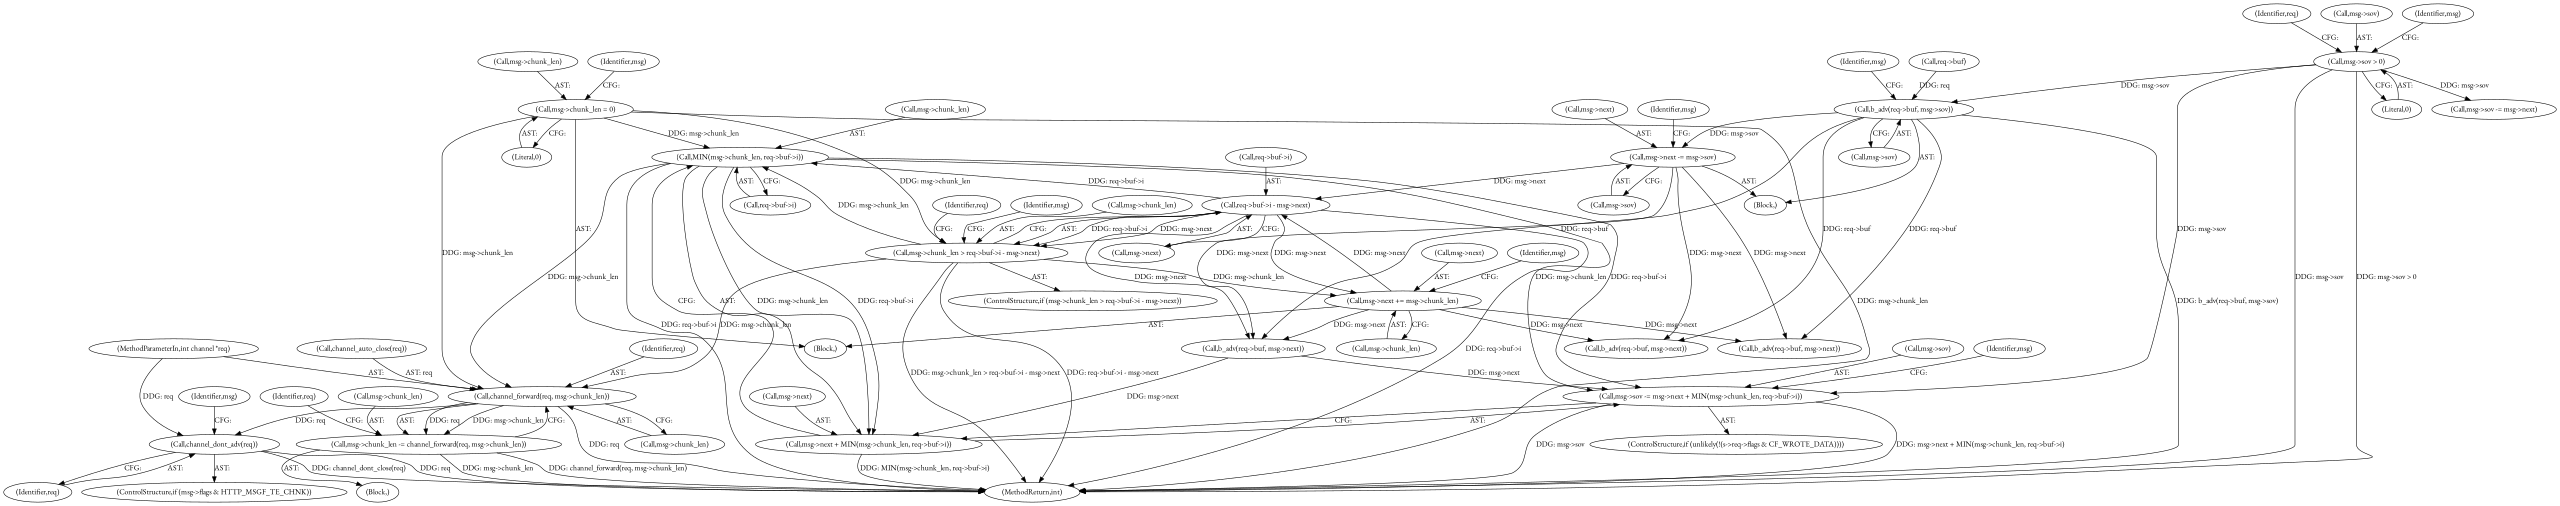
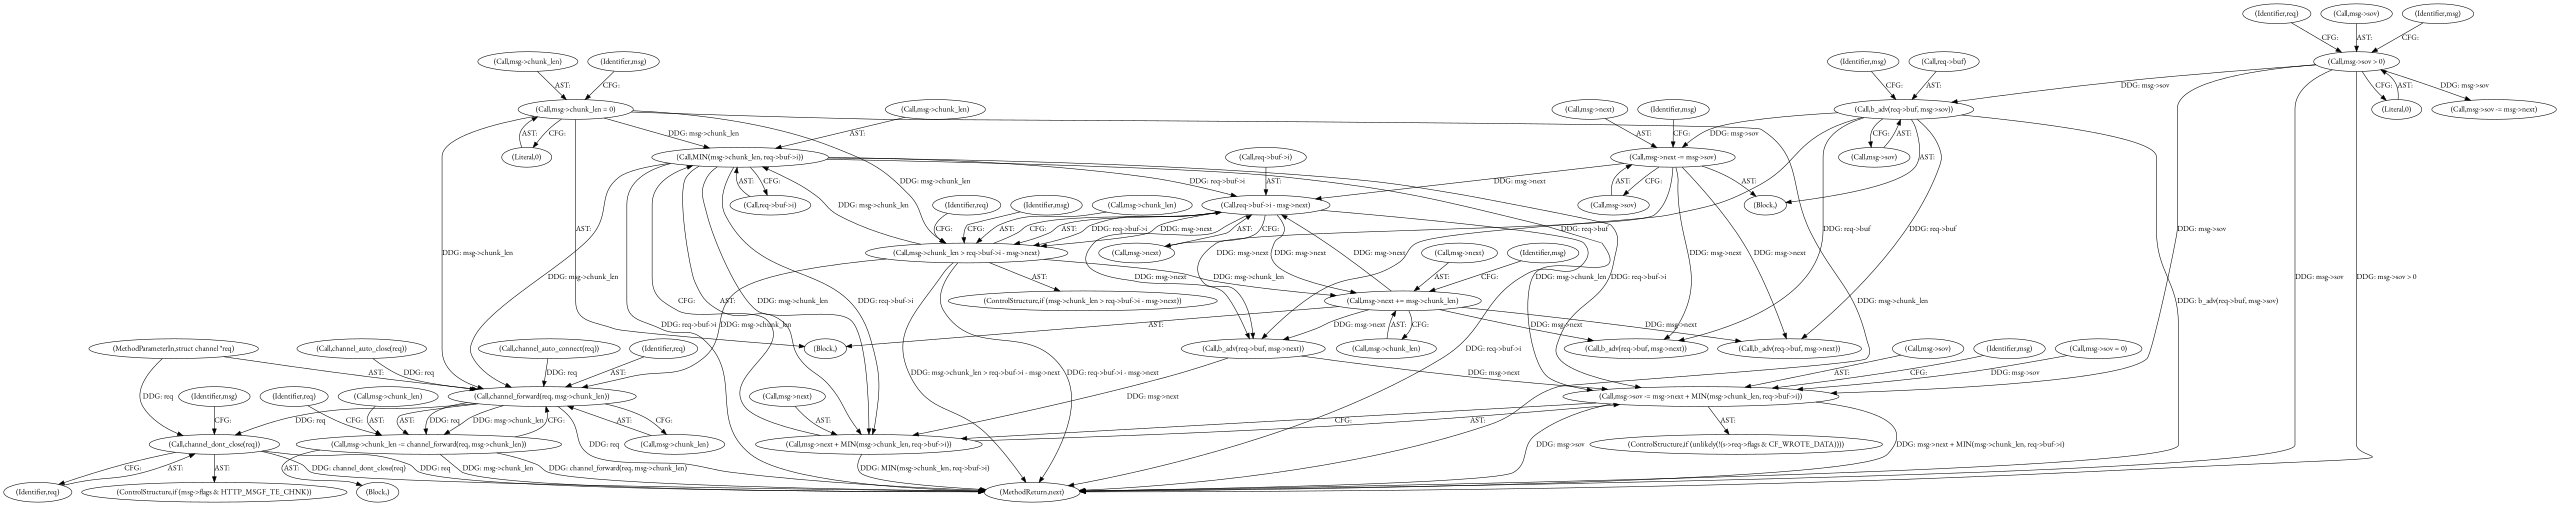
  digraph {
    fontname="EB Garamond"
    node [fontname="EB Garamond"]
    edge [fontname="EB Garamond"]
    n1 [label="(Call,MIN(msg->chunk_len, req->buf->i))"]
    n2 [label="(Call,msg->sov -= msg->next + MIN(msg->chunk_len, req->buf->i))"]
    n3 [label="(Call,msg->next + MIN(msg->chunk_len, req->buf->i))"]
    n4 [label="(Call,channel_forward(req, msg->chunk_len))"]
-   n5 [label="(MethodReturn,int)"]
+   n5 [label="(MethodReturn,next)"]
    n6 [label="(Call,req->buf->i)"]
    n7 [label="(ControlStructure,if (unlikely(!(s->req->flags & CF_WROTE_DATA))))"]
    n8 [label="(Call,msg->chunk_len -= channel_forward(req, msg->chunk_len))"]
-   n9 [label="(Call,channel_dont_adv(req))"]
+   n9 [label="(Call,channel_dont_close(req))"]
    n10 [label="(Call,msg->chunk_len)"]
    n11 [label="(Call,msg->chunk_len = 0)"]
    n12 [label="(Call,msg->chunk_len > req->buf->i - msg->next)"]
    n13 [label="(Literal,0)"]
    n14 [label="(Block,)"]
    n15 [label="(Call,req->buf->i - msg->next)"]
    n16 [label="(Call,msg->next += msg->chunk_len)"]
    n17 [label="(ControlStructure,if (msg->chunk_len > req->buf->i - msg->next))"]
    n18 [label="(Call,msg->next)"]
    n19 [label="(Call,b_adv(req->buf, msg->next))"]
    n20 [label="(Call,b_adv(req->buf, msg->next))"]
    n21 [label="(Call,b_adv(req->buf, msg->next))"]
    n22 [label="(Call,msg->chunk_len)"]
    n23 [label="(Call,msg->next -= msg->sov)"]
    n24 [label="(Call,msg->sov)"]
    n25 [label="(Block,)"]
    n26 [label="(Call,b_adv(req->buf, msg->sov))"]
    n27 [label="(Call,msg->sov)"]
    n28 [label="(Call,msg->sov > 0)"]
    n29 [label="(Literal,0)"]
    n30 [label="(Call,msg->sov -= msg->next)"]
    n31 [label="(Block,)"]
    n32 [label="(ControlStructure,if (msg->flags & HTTP_MSGF_TE_CHNK))"]
    n33 [label="(Identifier,req)"]
    n34 [label="(Call,msg->next)"]
    n35 [label="(Call,msg->chunk_len)"]
    n36 [label="(Call,msg->chunk_len)"]
    n37 [label="(Identifier,msg)"]
    n38 [label="(Call,req->buf->i)"]
    n39 [label="(Call,msg->chunk_len)"]
    n40 [label="(Identifier,msg)"]
+   n41 [label="(Call,msg->sov = 0)"]
    n42 [label="(Identifier,msg)"]
    n43 [label="(Identifier,req)"]
    n44 [label="(Call,msg->sov)"]
    n45 [label="(Call,msg->next)"]
-   n46 [label="(MethodParameterIn,int channel *req)"]
+   n46 [label="(MethodParameterIn,struct channel *req)"]
    n47 [label="(Call,msg->sov)"]
    n48 [label="(Identifier,msg)"]
    n49 [label="(Identifier,msg)"]
    n50 [label="(Identifier,msg)"]
    n51 [label="(Identifier,req)"]
    n52 [label="(Call,channel_auto_close(req))"]
+   n53 [label="(Call,channel_auto_connect(req))"]
    n54 [label="(Identifier,msg)"]
    n55 [label="(Call,msg->chunk_len)"]
    n56 [label="(Call,req->buf)"]
    n57 [label="(Call,msg->next)"]
    n58 [label="(Identifier,req)"]
    n59 [label="(Identifier,msg)"]
    n60 [label="(Identifier,req)"]
    n1 -> n2 [label="DDG: msg->chunk_len"]
    n1 -> n2 [label="DDG: req->buf->i"]
    n1 -> n3 [label="AST: "]
    n1 -> n3 [label="DDG: msg->chunk_len"]
    n1 -> n3 [label="DDG: req->buf->i"]
    n1 -> n4 [label="DDG: msg->chunk_len"]
    n1 -> n5 [label="DDG: req->buf->i"]
    n1 -> n6 [label="CFG: "]
    n2 -> n3 [label="CFG: "]
    n2 -> n5 [label="DDG: msg->next + MIN(msg->chunk_len, req->buf->i)"]
    n2 -> n5 [label="DDG: msg->sov"]
    n2 -> n7 [label="AST: "]
    n3 -> n1 [label="CFG: "]
    n3 -> n2 [label="AST: "]
    n3 -> n5 [label="DDG: MIN(msg->chunk_len, req->buf->i)"]
    n4 -> n5 [label="DDG: req"]
    n4 -> n8 [label="AST: "]
    n4 -> n8 [label="DDG: req"]
    n4 -> n8 [label="DDG: msg->chunk_len"]
    n4 -> n9 [label="DDG: req"]
    n4 -> n10 [label="CFG: "]
    n6 -> n1 [label="AST: "]
    n8 -> n4 [label="CFG: "]
    n8 -> n5 [label="DDG: channel_forward(req, msg->chunk_len)"]
    n8 -> n5 [label="DDG: msg->chunk_len"]
    n8 -> n31 [label="AST: "]
    n9 -> n5 [label="DDG: req"]
    n9 -> n5 [label="DDG: channel_dont_close(req)"]
    n9 -> n32 [label="AST: "]
    n9 -> n33 [label="CFG: "]
    n10 -> n4 [label="AST: "]
    n11 -> n1 [label="DDG: msg->chunk_len"]
    n11 -> n4 [label="DDG: msg->chunk_len"]
    n11 -> n5 [label="DDG: msg->chunk_len"]
    n11 -> n12 [label="DDG: msg->chunk_len"]
    n11 -> n13 [label="CFG: "]
    n11 -> n14 [label="AST: "]
    n12 -> n1 [label="DDG: msg->chunk_len"]
    n12 -> n4 [label="DDG: msg->chunk_len"]
    n12 -> n5 [label="DDG: req->buf->i - msg->next"]
    n12 -> n5 [label="DDG: msg->chunk_len > req->buf->i - msg->next"]
    n12 -> n15 [label="CFG: "]
    n12 -> n16 [label="DDG: msg->chunk_len"]
    n12 -> n17 [label="AST: "]
    n13 -> n11 [label="AST: "]
-   n15 -> n1 [label="DDG: req->buf->i"]
+   n1 -> n15 [label="DDG: req->buf->i"]
    n15 -> n5 [label="DDG: req->buf->i"]
    n15 -> n12 [label="AST: "]
    n15 -> n12 [label="DDG: req->buf->i"]
    n15 -> n12 [label="DDG: msg->next"]
    n15 -> n16 [label="DDG: msg->next"]
    n15 -> n18 [label="CFG: "]
    n15 -> n19 [label="DDG: msg->next"]
    n16 -> n14 [label="AST: "]
    n16 -> n15 [label="DDG: msg->next"]
    n16 -> n19 [label="DDG: msg->next"]
    n16 -> n20 [label="DDG: msg->next"]
    n16 -> n21 [label="DDG: msg->next"]
    n16 -> n22 [label="CFG: "]
    n18 -> n15 [label="AST: "]
    n19 -> n2 [label="DDG: msg->next"]
    n19 -> n3 [label="DDG: msg->next"]
    n22 -> n16 [label="AST: "]
    n23 -> n15 [label="DDG: msg->next"]
    n23 -> n19 [label="DDG: msg->next"]
    n23 -> n20 [label="DDG: msg->next"]
    n23 -> n21 [label="DDG: msg->next"]
    n23 -> n24 [label="CFG: "]
    n23 -> n25 [label="AST: "]
    n24 -> n23 [label="AST: "]
    n26 -> n5 [label="DDG: b_adv(req->buf, msg->sov)"]
    n26 -> n19 [label="DDG: req->buf"]
    n26 -> n20 [label="DDG: req->buf"]
    n26 -> n21 [label="DDG: req->buf"]
    n26 -> n23 [label="DDG: msg->sov"]
    n26 -> n25 [label="AST: "]
    n26 -> n27 [label="CFG: "]
    n27 -> n26 [label="AST: "]
    n28 -> n2 [label="DDG: msg->sov"]
    n28 -> n5 [label="DDG: msg->sov"]
    n28 -> n5 [label="DDG: msg->sov > 0"]
    n28 -> n26 [label="DDG: msg->sov"]
    n28 -> n29 [label="CFG: "]
    n28 -> n30 [label="DDG: msg->sov"]
    n29 -> n28 [label="AST: "]
    n33 -> n9 [label="AST: "]
    n34 -> n16 [label="AST: "]
    n35 -> n8 [label="AST: "]
    n36 -> n12 [label="AST: "]
    n37 -> n23 [label="CFG: "]
    n38 -> n15 [label="AST: "]
    n39 -> n11 [label="AST: "]
    n40 -> n16 [label="CFG: "]
+   n41 -> n2 [label="DDG: msg->sov"]
    n42 -> n9 [label="CFG: "]
    n43 -> n28 [label="CFG: "]
    n44 -> n2 [label="AST: "]
    n45 -> n23 [label="AST: "]
    n46 -> n4 [label="AST: "]
    n46 -> n9 [label="DDG: req"]
    n47 -> n28 [label="AST: "]
    n48 -> n26 [label="CFG: "]
    n49 -> n11 [label="CFG: "]
    n50 -> n28 [label="CFG: "]
    n51 -> n12 [label="CFG: "]
-   n52 -> n4 [label="AST: req"]
+   n52 -> n4 [label="DDG: req"]
+   n53 -> n4 [label="DDG: req"]
    n54 -> n2 [label="CFG: "]
    n55 -> n1 [label="AST: "]
-   n56 -> n26 [label="DDG: req"]
+   n56 -> n26 [label="AST: "]
    n57 -> n3 [label="AST: "]
    n58 -> n4 [label="AST: "]
    n59 -> n12 [label="CFG: "]
    n60 -> n8 [label="CFG: "]
  }
